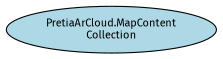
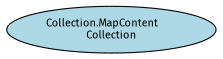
  digraph {
    rankdir=LR
    fontname="Fira Sans"
-   n1 [color=black fillcolor=lightblue fontname="Fira Sans" fontsize=10 height=0.2 label="PretiaArCloud.MapContent\lCollection" shape=ellipse style=filled width=0.4]
+   n1 [color=black fillcolor=lightblue fontname="Fira Sans" fontsize=10 height=0.2 label="Collection.MapContent\lCollection" shape=ellipse style=filled width=0.4]
  }
